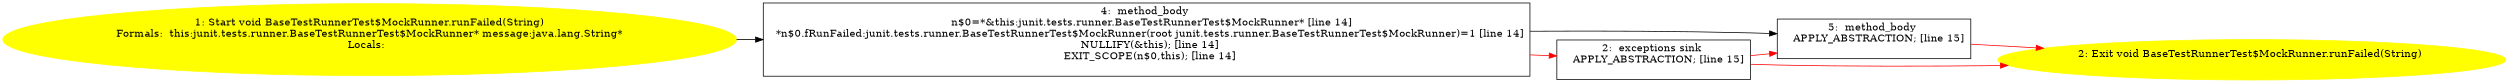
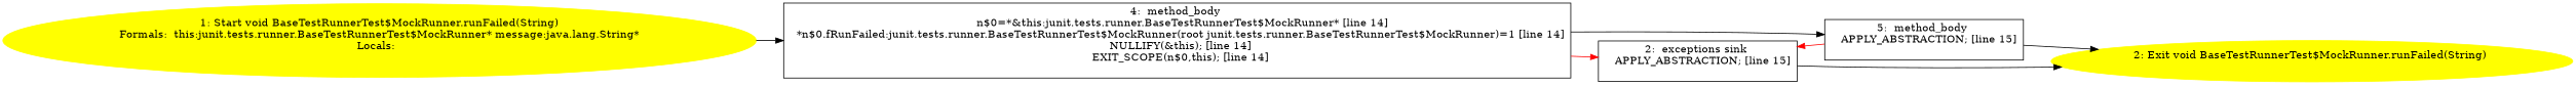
  digraph {
    rankdir=LR
    node [shape=box]
    n1 [color=yellow label="1: Start void BaseTestRunnerTest$MockRunner.runFailed(String)\nFormals:  this:junit.tests.runner.BaseTestRunnerTest$MockRunner* message:java.lang.String*\nLocals:  \n  " style=filled shape=""]
    n2 [label="4:  method_body \n   n$0=*&this:junit.tests.runner.BaseTestRunnerTest$MockRunner* [line 14]\n  *n$0.fRunFailed:junit.tests.runner.BaseTestRunnerTest$MockRunner(root junit.tests.runner.BaseTestRunnerTest$MockRunner)=1 [line 14]\n  NULLIFY(&this); [line 14]\n  EXIT_SCOPE(n$0,this); [line 14]\n "]
    n3 [label="2:  exceptions sink \n   APPLY_ABSTRACTION; [line 15]\n "]
    n4 [label="5:  method_body \n   APPLY_ABSTRACTION; [line 15]\n "]
    n5 [color=yellow label="2: Exit void BaseTestRunnerTest$MockRunner.runFailed(String) \n  " style=filled shape=""]
    n1 -> n2
    n2 -> n3 [color=red]
    n2 -> n4
-   n3 -> n5 [color=red]
-   n3 -> n4 [color=red]
-   n4 -> n5 [color=red]
+   n3 -> n5
+   n4 -> n3 [color=red]
+   n4 -> n5
  }
